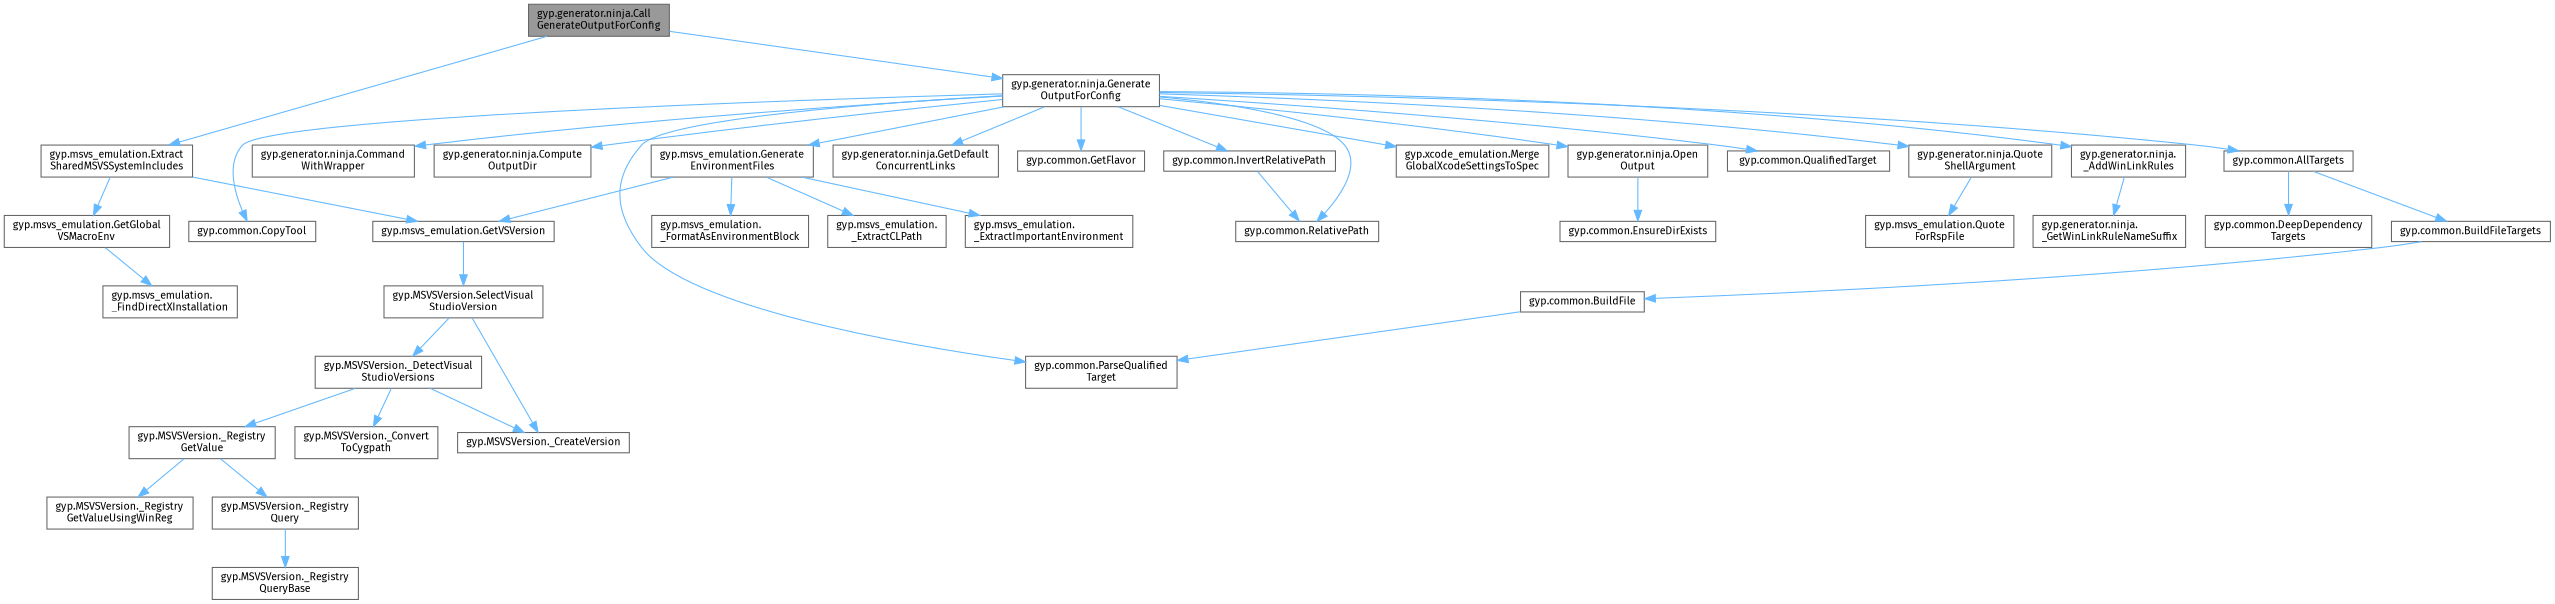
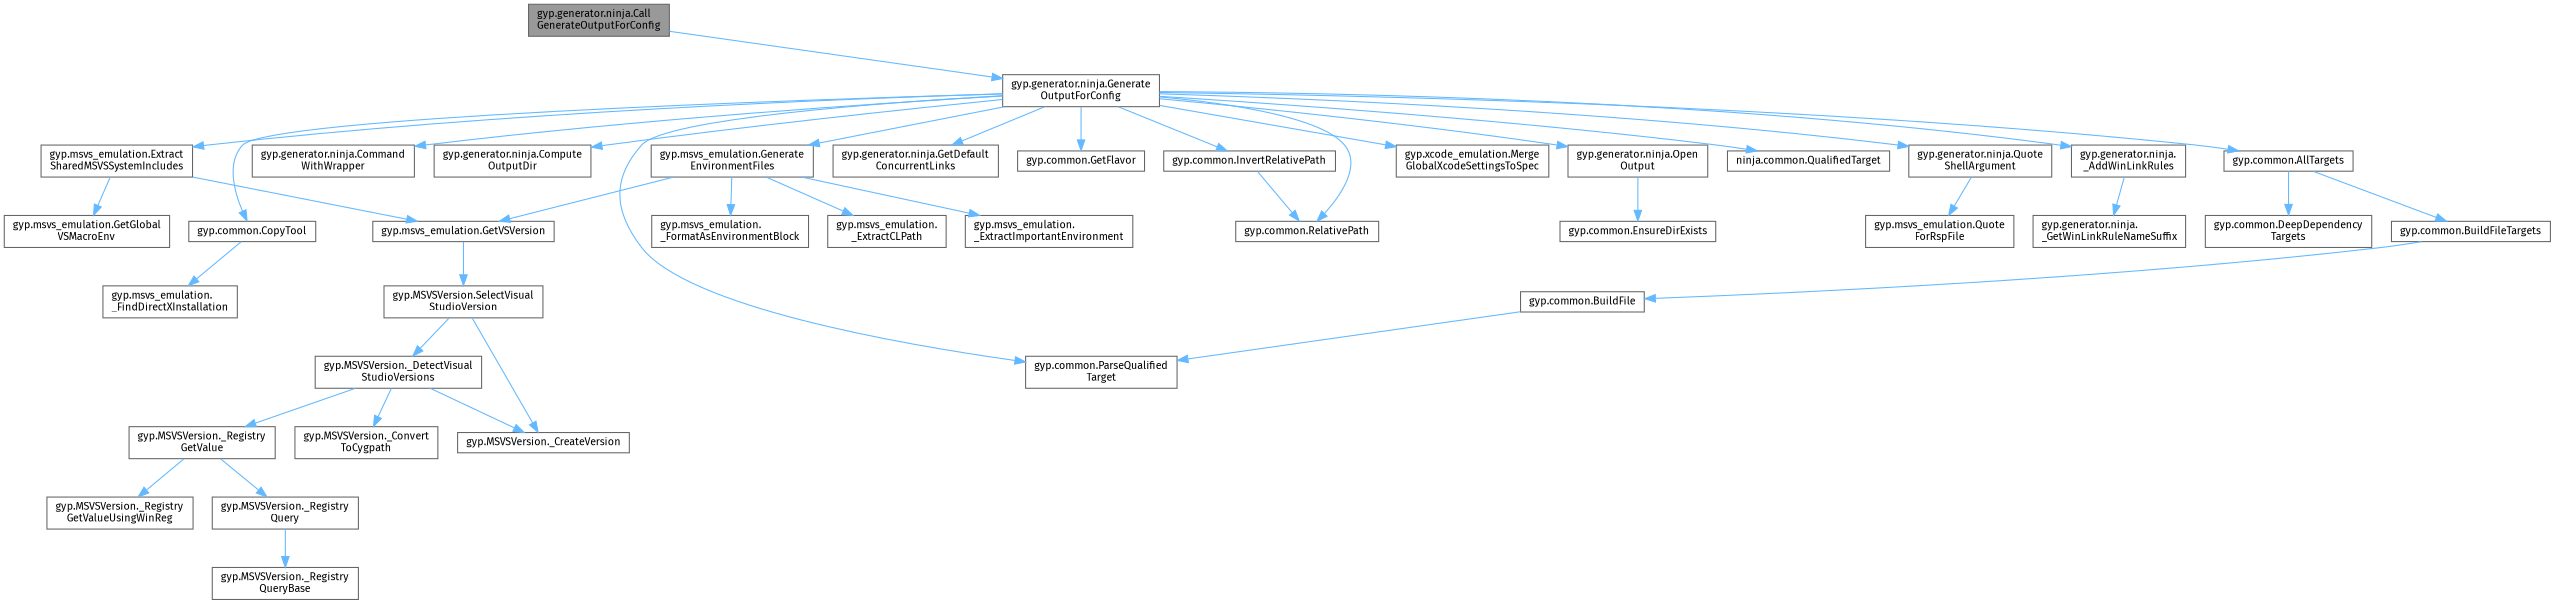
  digraph {
    fontname="Fira Sans"
    rankdir=TB
    node [color=grey40 fillcolor=white fontname="Fira Sans" fontsize=10 shape=box style=filled]
    edge [color=steelblue1 fontname="Fira Sans" fontsize=10 labelfontname=Helvetica labelfontsize=10 style=solid]
    n1 [color=gray40 fillcolor=grey60 fontcolor=black height=0.2 label="gyp.generator.ninja.Call\lGenerateOutputForConfig" width=0.4]
    n2 [height=0.2 label="gyp.generator.ninja.Generate\lOutputForConfig" width=0.4]
    n3 [height=0.2 label="gyp.generator.ninja.\l_AddWinLinkRules" width=0.4]
    n4 [height=0.2 label="gyp.common.AllTargets" width=0.4]
    n5 [height=0.2 label="gyp.common.ParseQualified\lTarget" width=0.4]
    n6 [height=0.2 label="gyp.generator.ninja.Command\lWithWrapper" width=0.4]
    n7 [height=0.2 label="gyp.generator.ninja.Compute\lOutputDir" width=0.4]
    n8 [height=0.2 label="gyp.common.CopyTool" width=0.4]
    n9 [height=0.2 label="gyp.msvs_emulation.Extract\lSharedMSVSSystemIncludes" width=0.4]
    n10 [height=0.2 label="gyp.msvs_emulation.Generate\lEnvironmentFiles" width=0.4]
    n11 [height=0.2 label="gyp.generator.ninja.GetDefault\lConcurrentLinks" width=0.4]
    n12 [height=0.2 label="gyp.common.GetFlavor" width=0.4]
    n13 [height=0.2 label="gyp.common.InvertRelativePath" width=0.4]
    n14 [height=0.2 label="gyp.common.RelativePath" width=0.4]
    n15 [height=0.2 label="gyp.xcode_emulation.Merge\lGlobalXcodeSettingsToSpec" width=0.4]
    n16 [height=0.2 label="gyp.generator.ninja.Open\lOutput" width=0.4]
-   n17 [height=0.2 label="gyp.common.QualifiedTarget" width=0.4]
+   n17 [height=0.2 label="ninja.common.QualifiedTarget" width=0.4]
    n18 [height=0.2 label="gyp.generator.ninja.Quote\lShellArgument" width=0.4]
    n19 [height=0.2 label="gyp.generator.ninja.\l_GetWinLinkRuleNameSuffix" width=0.4]
    n20 [height=0.2 label="gyp.common.BuildFileTargets" width=0.4]
    n21 [height=0.2 label="gyp.common.DeepDependency\lTargets" width=0.4]
    n22 [height=0.2 label="gyp.msvs_emulation.GetGlobal\lVSMacroEnv" width=0.4]
    n23 [height=0.2 label="gyp.msvs_emulation.GetVSVersion" width=0.4]
    n24 [height=0.2 label="gyp.msvs_emulation.\l_ExtractCLPath" width=0.4]
    n25 [height=0.2 label="gyp.msvs_emulation.\l_ExtractImportantEnvironment" width=0.4]
    n26 [height=0.2 label="gyp.msvs_emulation.\l_FormatAsEnvironmentBlock" width=0.4]
    n27 [height=0.2 label="gyp.common.EnsureDirExists" width=0.4]
    n28 [height=0.2 label="gyp.msvs_emulation.Quote\lForRspFile" width=0.4]
    n29 [height=0.2 label="gyp.common.BuildFile" width=0.4]
    n30 [height=0.2 label="gyp.msvs_emulation.\l_FindDirectXInstallation" width=0.4]
    n31 [height=0.2 label="gyp.MSVSVersion.SelectVisual\lStudioVersion" width=0.4]
    n32 [height=0.2 label="gyp.MSVSVersion._CreateVersion" width=0.4]
    n33 [height=0.2 label="gyp.MSVSVersion._DetectVisual\lStudioVersions" width=0.4]
    n34 [height=0.2 label="gyp.MSVSVersion._Convert\lToCygpath" width=0.4]
    n35 [height=0.2 label="gyp.MSVSVersion._Registry\lGetValue" width=0.4]
    n36 [height=0.2 label="gyp.MSVSVersion._Registry\lGetValueUsingWinReg" width=0.4]
    n37 [height=0.2 label="gyp.MSVSVersion._Registry\lQuery" width=0.4]
    n38 [height=0.2 label="gyp.MSVSVersion._Registry\lQueryBase" width=0.4]
    n1 -> n2
    n2 -> n3
    n2 -> n4
    n2 -> n5
    n2 -> n6
    n2 -> n7
    n2 -> n8
-   n1 -> n9
+   n2 -> n9
    n2 -> n10
    n2 -> n11
    n2 -> n12
    n2 -> n13
    n2 -> n14
    n2 -> n15
    n2 -> n16
    n2 -> n17
    n2 -> n18
    n3 -> n19
    n4 -> n20
    n4 -> n21
    n9 -> n22
    n9 -> n23
    n10 -> n23
    n10 -> n24
    n10 -> n25
    n10 -> n26
    n13 -> n14
    n16 -> n27
    n18 -> n28
    n20 -> n29
-   n22 -> n30
+   n8 -> n30
    n23 -> n31
    n29 -> n5
    n31 -> n32
    n31 -> n33
    n33 -> n32
    n33 -> n34
    n33 -> n35
    n35 -> n36
    n35 -> n37
    n37 -> n38
  }
